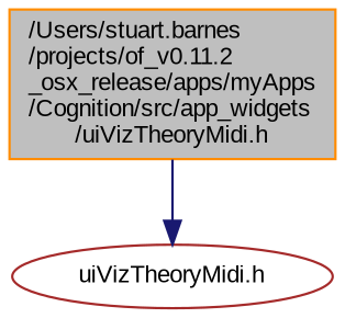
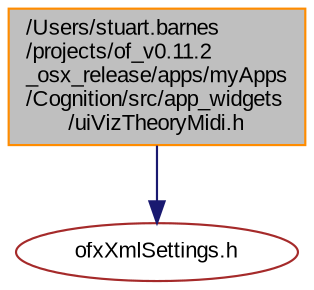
  digraph {
    fontname="Liberation Sans"
    node [fontname="Liberation Sans" fontsize=10 style=filled]
    n1 [color=darkorange fillcolor=grey75 fontcolor=black height=0.2 label="/Users/stuart.barnes\l/projects/of_v0.11.2\l_osx_release/apps/myApps\l/Cognition/src/app_widgets\l/uiVizTheoryMidi.h" shape=box width=0.4]
-   n2 [color=brown fillcolor=white height=0.2 label="uiVizTheoryMidi.h" shape=ellipse width=0.4]
+   n2 [color=brown fillcolor=white height=0.2 label="ofxXmlSettings.h" shape=ellipse width=0.4]
    n1 -> n2 [color=midnightblue fontname="Liberation Sans" fontsize=10 labelfontname=Helvetica labelfontsize=10 style=solid arrowhead=normal]
  }
